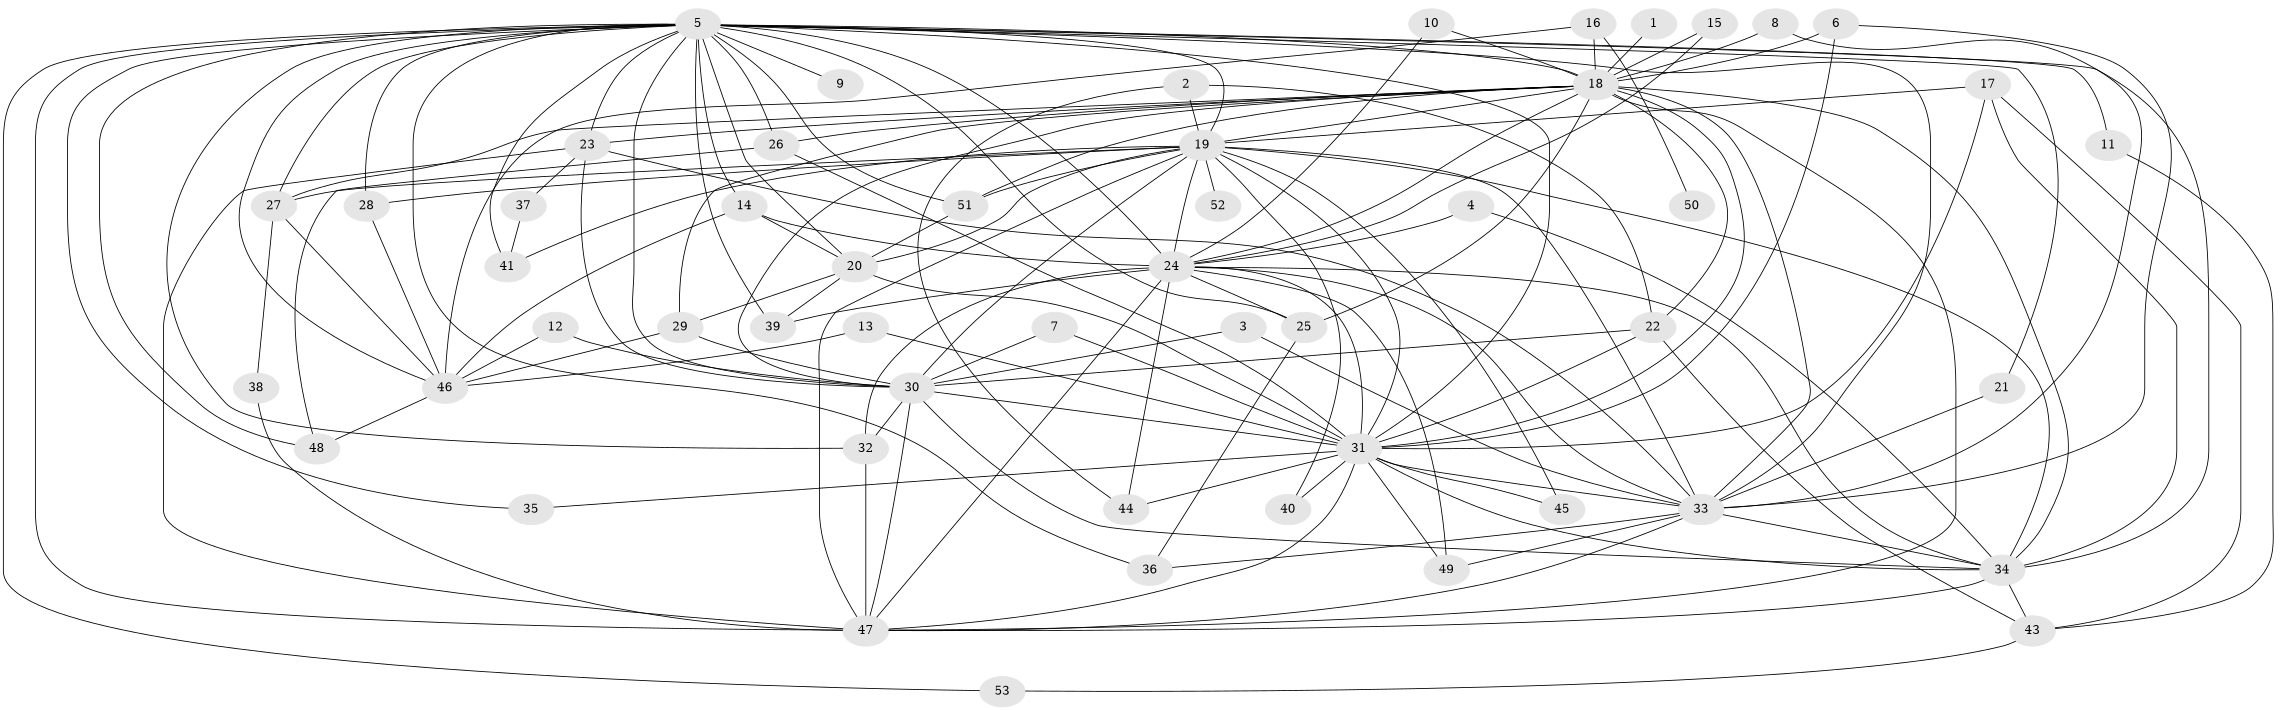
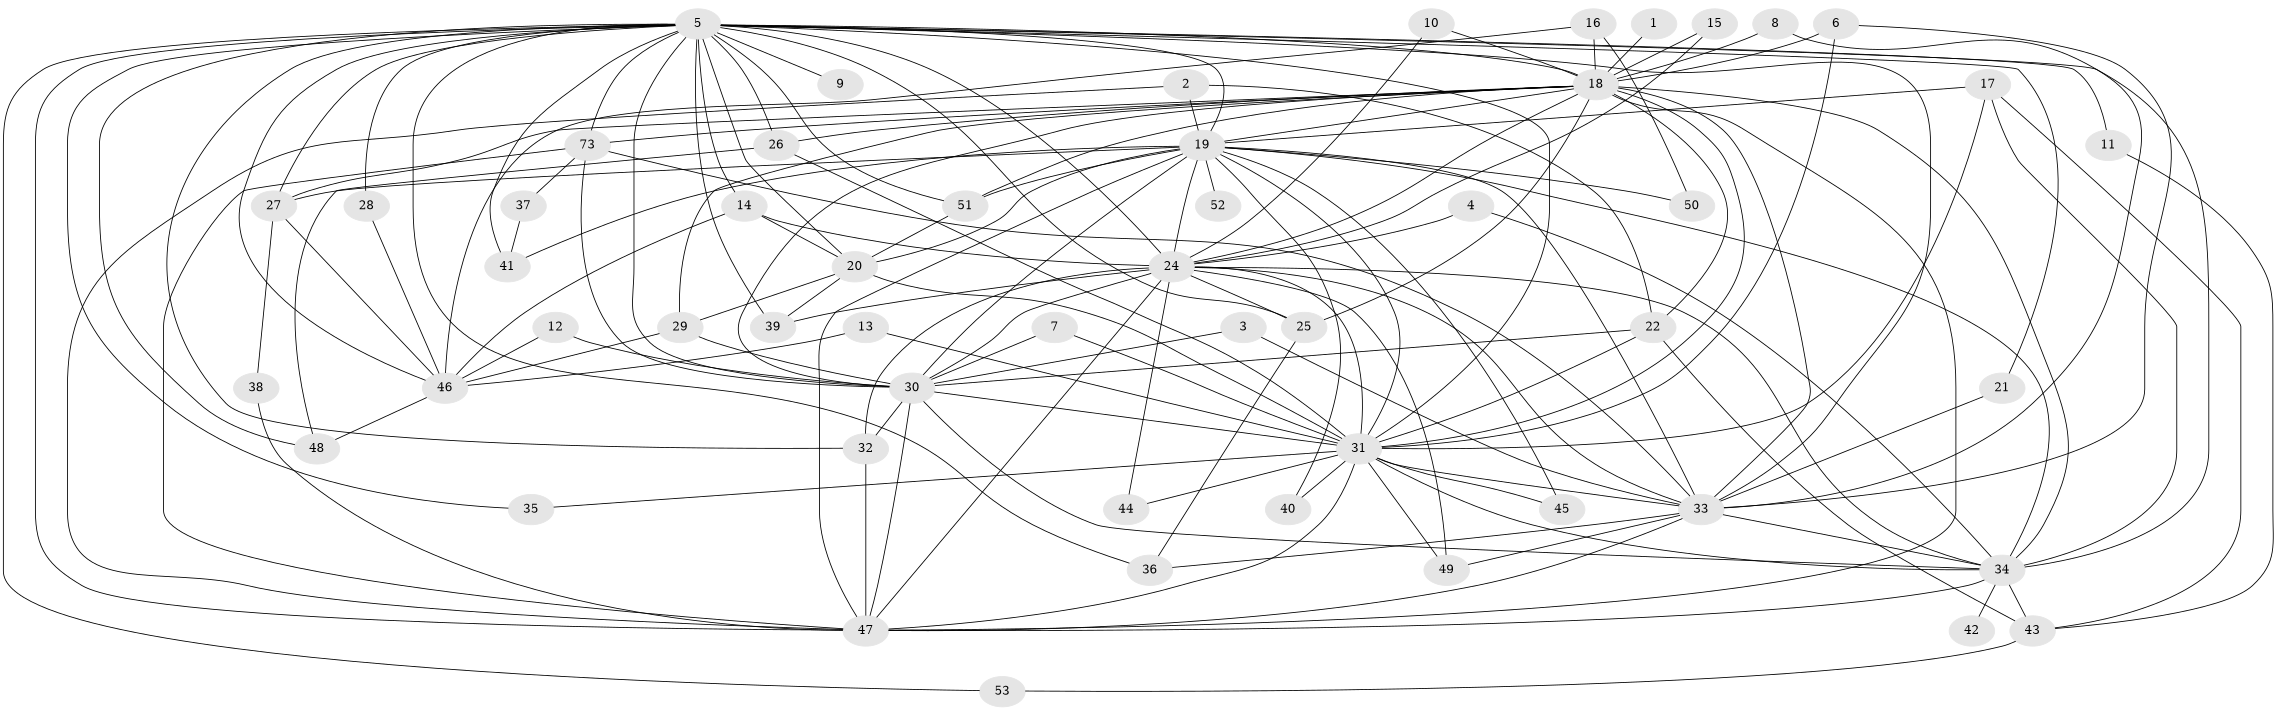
  graph {
    node [color=gray90 style=filled]
    edge [weight=1.0]
    1
    18
    19
    22
    47
    30
    33
    24
    34
-   23
+   23 [label=73]
    25
    26
    27
    31
    29
    51
    2
    20
    41
    52
    50
    40
    45
    43
    3
    32
    36
    49
    4
    39
    44
+   42
    5
    9
    11
    14
    21
    28
    35
    46
    48
    53
    37
    38
    6
    7
    8
    10
    12
    13
    15
    16
    17
    1 -- 18
    18 -- 19
    18 -- 22
    18 -- 47 [weight=2.0]
    18 -- 30
    18 -- 33
    18 -- 24
    18 -- 34
    18 -- 23
    18 -- 25
    18 -- 26 [weight=2.0]
    18 -- 27
    18 -- 31 [weight=2.0]
    18 -- 29
    18 -- 51
    19 -- 47 [weight=2.0]
    19 -- 30
    19 -- 33
    19 -- 24 [weight=3.0]
    19 -- 34
    19 -- 27
    19 -- 31
    19 -- 51
    19 -- 20
    19 -- 41
    19 -- 52 [weight=2.0]
-   19 -- 28
+   19 -- 50
    19 -- 40
    19 -- 45
    22 -- 30 [weight=2.0]
    22 -- 31
    22 -- 43
    30 -- 47 [weight=2.0]
    30 -- 34
    30 -- 31
    30 -- 32
    33 -- 47
    33 -- 34
    33 -- 36
    33 -- 49
    24 -- 47
+   24 -- 30
    24 -- 33
    24 -- 34 [weight=2.0]
    24 -- 25
    24 -- 31
    24 -- 32
    24 -- 49
    24 -- 39
    24 -- 44
    34 -- 47
    34 -- 43
+   34 -- 42
    23 -- 47
    23 -- 30
    23 -- 33
    23 -- 37
    25 -- 36
    26 -- 31
    26 -- 48
    27 -- 46
    27 -- 38
    31 -- 47
    31 -- 33 [weight=2.0]
    31 -- 34
    31 -- 40
    31 -- 45
    31 -- 49
    31 -- 44
    31 -- 35
    29 -- 30
    29 -- 46 [weight=2.0]
    51 -- 20
    2 -- 19
    2 -- 22
-   2 -- 44
+   2 -- 47
    20 -- 31
    20 -- 29
    20 -- 39
    43 -- 53
    3 -- 30
    3 -- 33
    32 -- 47
    4 -- 24 [weight=2.0]
    4 -- 34 [weight=2.0]
    5 -- 18 [weight=2.0]
    5 -- 19 [weight=2.0]
    5 -- 47 [weight=3.0]
    5 -- 30 [weight=3.0]
    5 -- 33 [weight=4.0]
    5 -- 24 [weight=2.0]
    5 -- 34 [weight=2.0]
    5 -- 23
    5 -- 25
    5 -- 26
    5 -- 27 [weight=3.0]
    5 -- 31 [weight=2.0]
    5 -- 51
    5 -- 20
    5 -- 41 [weight=2.0]
    5 -- 32
    5 -- 36 [weight=2.0]
    5 -- 39
    5 -- 9 [weight=2.0]
    5 -- 11
    5 -- 14
    5 -- 21
    5 -- 28
    5 -- 35
    5 -- 46 [weight=2.0]
    5 -- 48
    5 -- 53
    11 -- 43
    14 -- 24 [weight=2.0]
    14 -- 20
    14 -- 46
    21 -- 33
    28 -- 46
    46 -- 48
    37 -- 41
    38 -- 47
    6 -- 18
    6 -- 33
    6 -- 31
    7 -- 30
    7 -- 31
    8 -- 18
    8 -- 33
    10 -- 18
    10 -- 24
    12 -- 30
    12 -- 46
    13 -- 31
    13 -- 46
    15 -- 18
    15 -- 24
    16 -- 18 [weight=2.0]
    16 -- 50
    16 -- 46
    17 -- 19
    17 -- 34
    17 -- 31
    17 -- 43
  }
